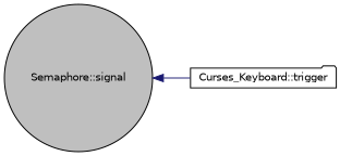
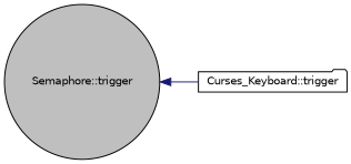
  digraph {
    rankdir=LR
    node [color=black fontname=Helvetica fontsize=10]
-   n1 [fillcolor=grey75 fontcolor=black height=0.2 label="Semaphore::signal" shape=circle style=filled width=0.4]
+   n1 [fillcolor=grey75 fontcolor=black height=0.2 label="Semaphore::trigger" shape=circle style=filled width=0.4]
    n2 [height=0.2 label="Curses_Keyboard::trigger" shape=folder width=0.4]
    n1 -> n2 [color=midnightblue dir=back fontname=Helvetica fontsize=10 labelfontname=Helvetica labelfontsize=10 style=solid]
  }
